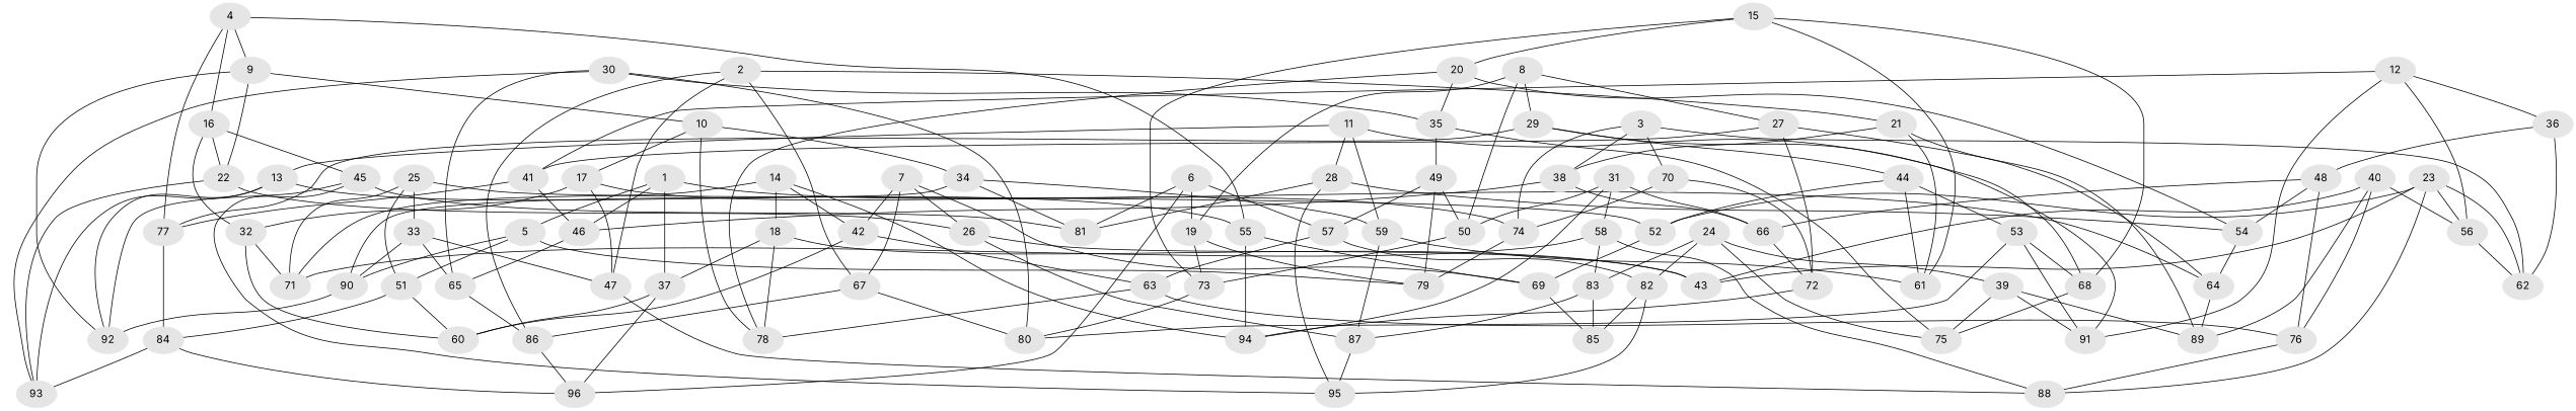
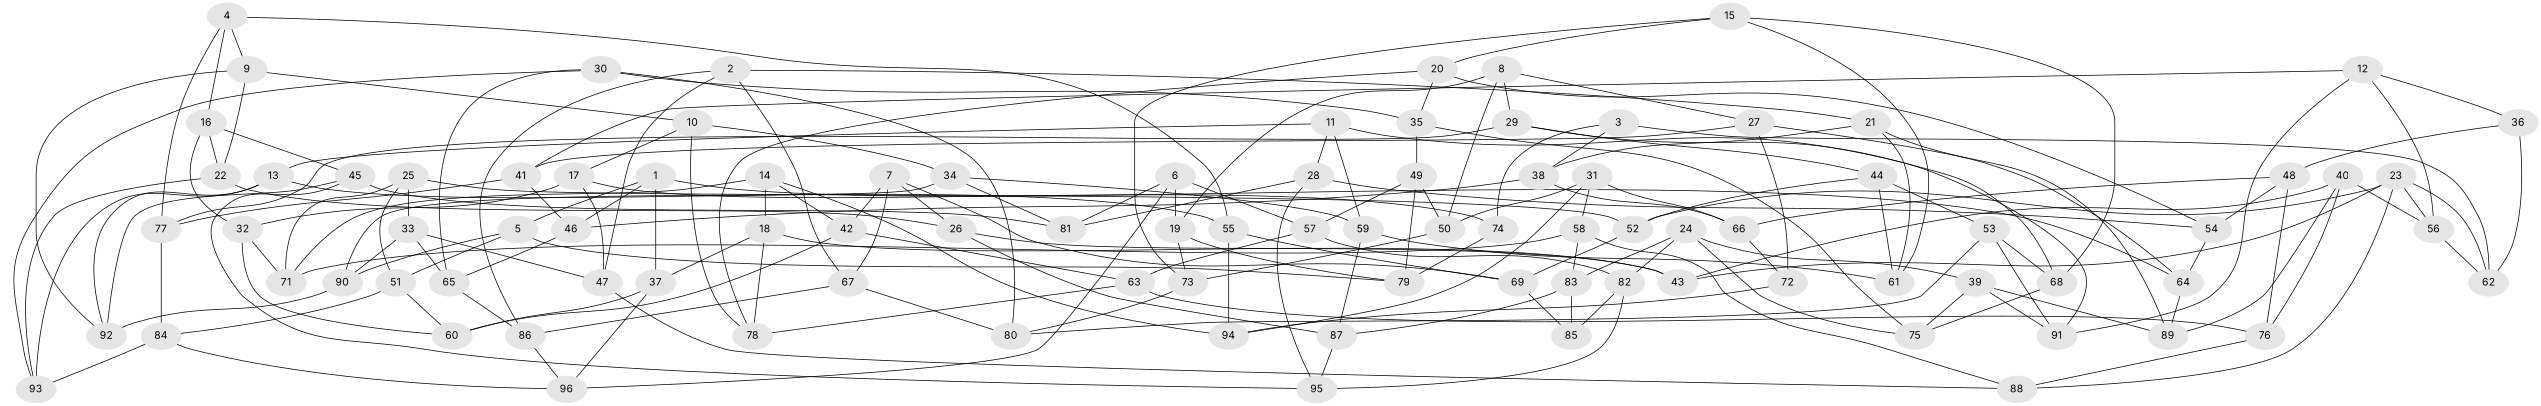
  graph {
    fontname=Inter
    node [color=gray90 fontname=Inter style=filled]
    edge [fontname=Inter]
    1
    5
    37
    46
    64
    51
    79
    90
    96
    60
    65
    89
    2
    21
    47
    67
    86
    38
    61
    88
    80
    3
    62
-   70
    74
    66
    72
    4
    9
    16
    55
    77
    10
    22
    92
    32
    45
    69
    94
    84
    6
    19
    57
    81
    73
    82
    63
    7
    26
    42
    43
    87
    85
    8
    27
    29
    50
    41
    68
    44
    17
    34
    78
    93
    59
    11
    13
    28
    91
    54
    95
    12
    36
    56
    48
    14
    18
    71
    15
    20
    35
    75
    49
    23
    52
    24
    39
    83
    25
    33
    53
    30
    31
    58
    76
    40
    1 -- 5
    1 -- 37
    1 -- 46
    1 -- 64
    5 -- 51
    5 -- 79
    5 -- 90
    37 -- 96
    37 -- 60
    46 -- 65
    64 -- 89
    51 -- 60
    51 -- 84
    90 -- 92
    65 -- 86
    2 -- 21
    2 -- 47
    2 -- 67
    2 -- 86
    21 -- 89
    21 -- 38
    21 -- 61
    47 -- 88
    67 -- 86
    67 -- 80
    86 -- 96
    38 -- 46
    38 -- 66
    3 -- 38
    3 -- 62
-   3 -- 70
    3 -- 74
-   70 -- 74
-   70 -- 72
    74 -- 79
    66 -- 72
    72 -- 94
    4 -- 9
    4 -- 16
    4 -- 55
    4 -- 77
    9 -- 10
    9 -- 22
    9 -- 92
    16 -- 22
    16 -- 32
    16 -- 45
    55 -- 69
    55 -- 94
    77 -- 84
    10 -- 17
    10 -- 34
    10 -- 78
    22 -- 26
    22 -- 93
    32 -- 60
    32 -- 71
    45 -- 92
    45 -- 81
    45 -- 95
    69 -- 85
    84 -- 96
    84 -- 93
    6 -- 96
    6 -- 19
    6 -- 57
    6 -- 81
    19 -- 79
    19 -- 73
    57 -- 82
    57 -- 63
    73 -- 80
    82 -- 85
    82 -- 95
    63 -- 78
    63 -- 76
    7 -- 67
    7 -- 69
    7 -- 26
    7 -- 42
    26 -- 43
    26 -- 87
    42 -- 60
    42 -- 63
    87 -- 95
    8 -- 19
    8 -- 27
    8 -- 29
    8 -- 50
    27 -- 64
    27 -- 72
    27 -- 41
    29 -- 77
    29 -- 68
    29 -- 44
    50 -- 73
    41 -- 46
    41 -- 77
    68 -- 75
    44 -- 61
    44 -- 52
    44 -- 53
    17 -- 47
    17 -- 74
    17 -- 32
    34 -- 90
    34 -- 81
    34 -- 59
    59 -- 61
    59 -- 87
    11 -- 59
    11 -- 13
    11 -- 28
    11 -- 91
    13 -- 55
    13 -- 92
    13 -- 93
    28 -- 81
    28 -- 54
    28 -- 95
    54 -- 64
    12 -- 41
    12 -- 91
    12 -- 36
    12 -- 56
    36 -- 62
    36 -- 48
    56 -- 62
    48 -- 66
    48 -- 54
    48 -- 76
    14 -- 94
    14 -- 42
    14 -- 18
    14 -- 71
    18 -- 37
    18 -- 43
    18 -- 78
    15 -- 61
    15 -- 73
    15 -- 68
    15 -- 20
    20 -- 78
    20 -- 54
    20 -- 35
    35 -- 75
    35 -- 49
    49 -- 79
    49 -- 57
    49 -- 50
    23 -- 88
    23 -- 62
    23 -- 43
    23 -- 56
    23 -- 52
    52 -- 69
    24 -- 82
    24 -- 75
    24 -- 39
    24 -- 83
    39 -- 89
    39 -- 91
    39 -- 75
    83 -- 87
    83 -- 85
    25 -- 51
    25 -- 71
    25 -- 52
    25 -- 33
    33 -- 90
    33 -- 65
    33 -- 47
    53 -- 80
    53 -- 68
    53 -- 91
    30 -- 65
    30 -- 80
    30 -- 93
    30 -- 35
    31 -- 66
    31 -- 94
    31 -- 50
    31 -- 58
    58 -- 88
    58 -- 71
    58 -- 83
    76 -- 88
    40 -- 89
    40 -- 43
    40 -- 56
    40 -- 76
  }
